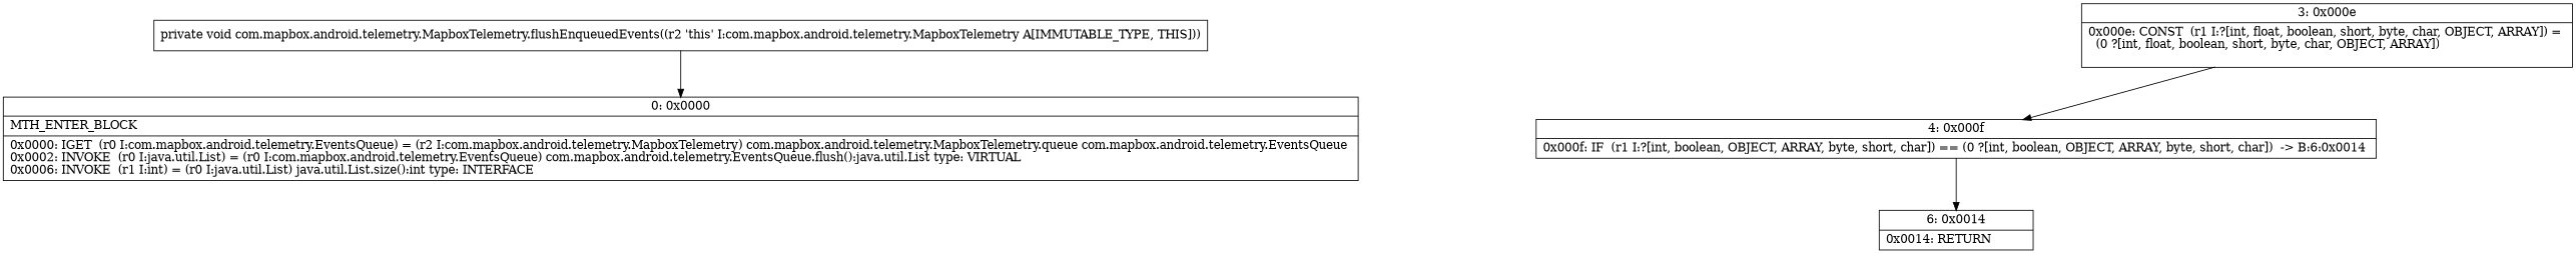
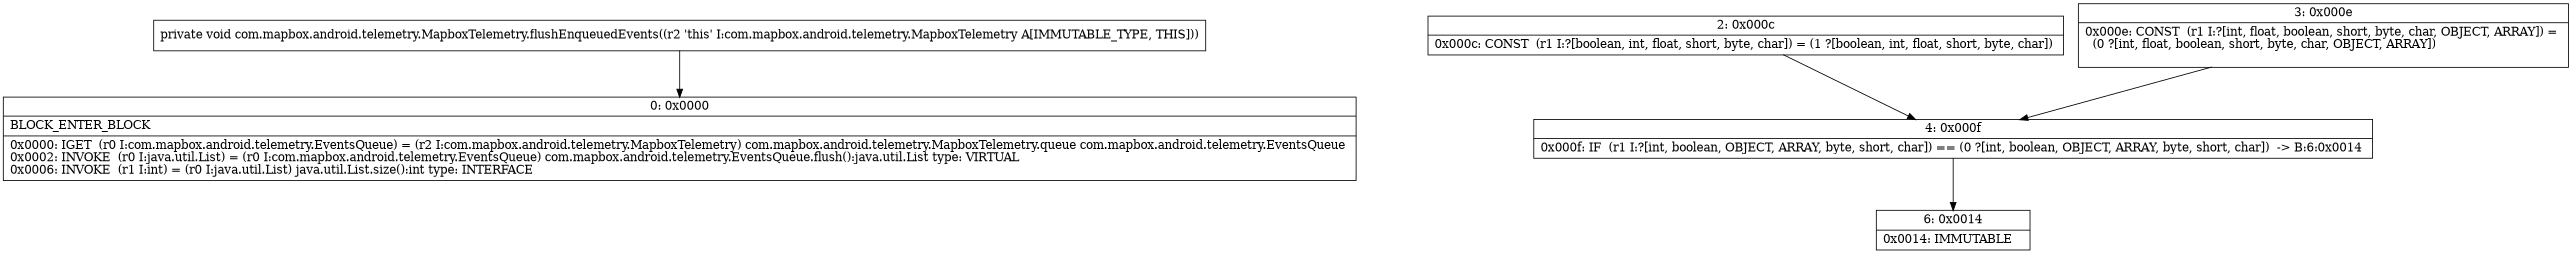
  digraph {
    node [shape=record]
-   n1 [label="{0\:\ 0x0000|MTH_ENTER_BLOCK\l|0x0000: IGET  (r0 I:com.mapbox.android.telemetry.EventsQueue) = (r2 I:com.mapbox.android.telemetry.MapboxTelemetry) com.mapbox.android.telemetry.MapboxTelemetry.queue com.mapbox.android.telemetry.EventsQueue \l0x0002: INVOKE  (r0 I:java.util.List) = (r0 I:com.mapbox.android.telemetry.EventsQueue) com.mapbox.android.telemetry.EventsQueue.flush():java.util.List type: VIRTUAL \l0x0006: INVOKE  (r1 I:int) = (r0 I:java.util.List) java.util.List.size():int type: INTERFACE \l}"]
+   n1 [label="{0\:\ 0x0000|BLOCK_ENTER_BLOCK\l|0x0000: IGET  (r0 I:com.mapbox.android.telemetry.EventsQueue) = (r2 I:com.mapbox.android.telemetry.MapboxTelemetry) com.mapbox.android.telemetry.MapboxTelemetry.queue com.mapbox.android.telemetry.EventsQueue \l0x0002: INVOKE  (r0 I:java.util.List) = (r0 I:com.mapbox.android.telemetry.EventsQueue) com.mapbox.android.telemetry.EventsQueue.flush():java.util.List type: VIRTUAL \l0x0006: INVOKE  (r1 I:int) = (r0 I:java.util.List) java.util.List.size():int type: INTERFACE \l}"]
+   n2 [label="{2\:\ 0x000c|0x000c: CONST  (r1 I:?[boolean, int, float, short, byte, char]) = (1 ?[boolean, int, float, short, byte, char]) \l}"]
    n3 [label="{4\:\ 0x000f|0x000f: IF  (r1 I:?[int, boolean, OBJECT, ARRAY, byte, short, char]) == (0 ?[int, boolean, OBJECT, ARRAY, byte, short, char])  \-\> B:6:0x0014 \l}"]
    n4 [label="{3\:\ 0x000e|0x000e: CONST  (r1 I:?[int, float, boolean, short, byte, char, OBJECT, ARRAY]) = \l  (0 ?[int, float, boolean, short, byte, char, OBJECT, ARRAY])\l \l}"]
-   n5 [label="{6\:\ 0x0014|0x0014: RETURN   \l}"]
+   n5 [label="{6\:\ 0x0014|0x0014: IMMUTABLE   \l}"]
    n6 [label="{private void com.mapbox.android.telemetry.MapboxTelemetry.flushEnqueuedEvents((r2 'this' I:com.mapbox.android.telemetry.MapboxTelemetry A[IMMUTABLE_TYPE, THIS])) }"]
+   n2 -> n3
    n3 -> n5
    n4 -> n3
    n6 -> n1
  }
